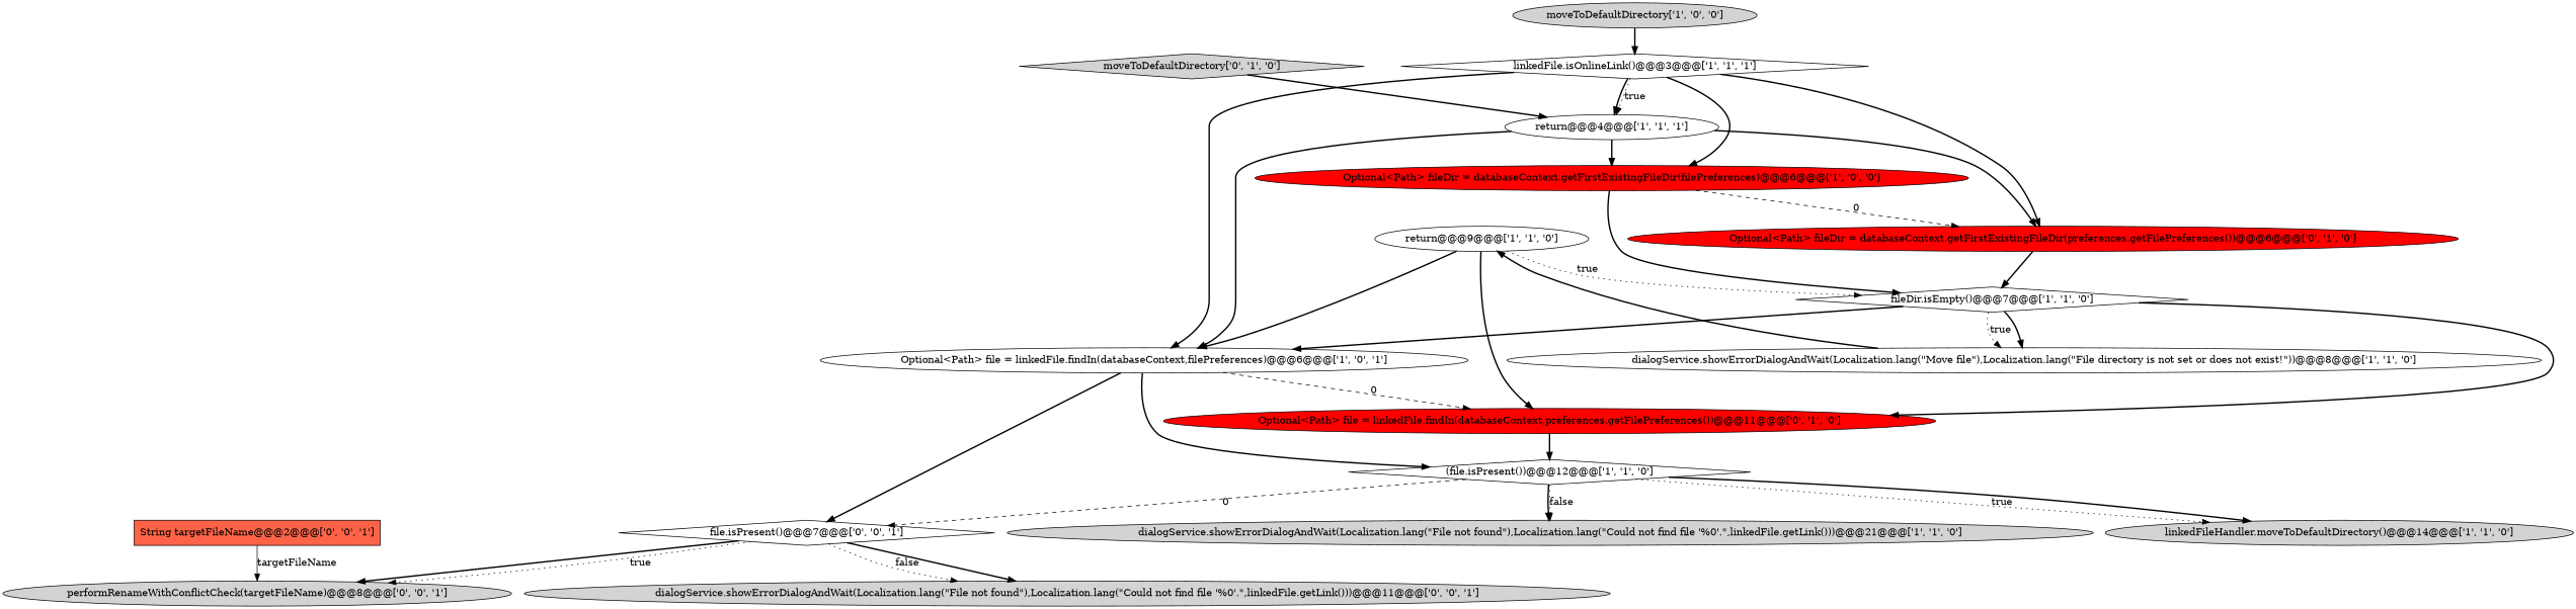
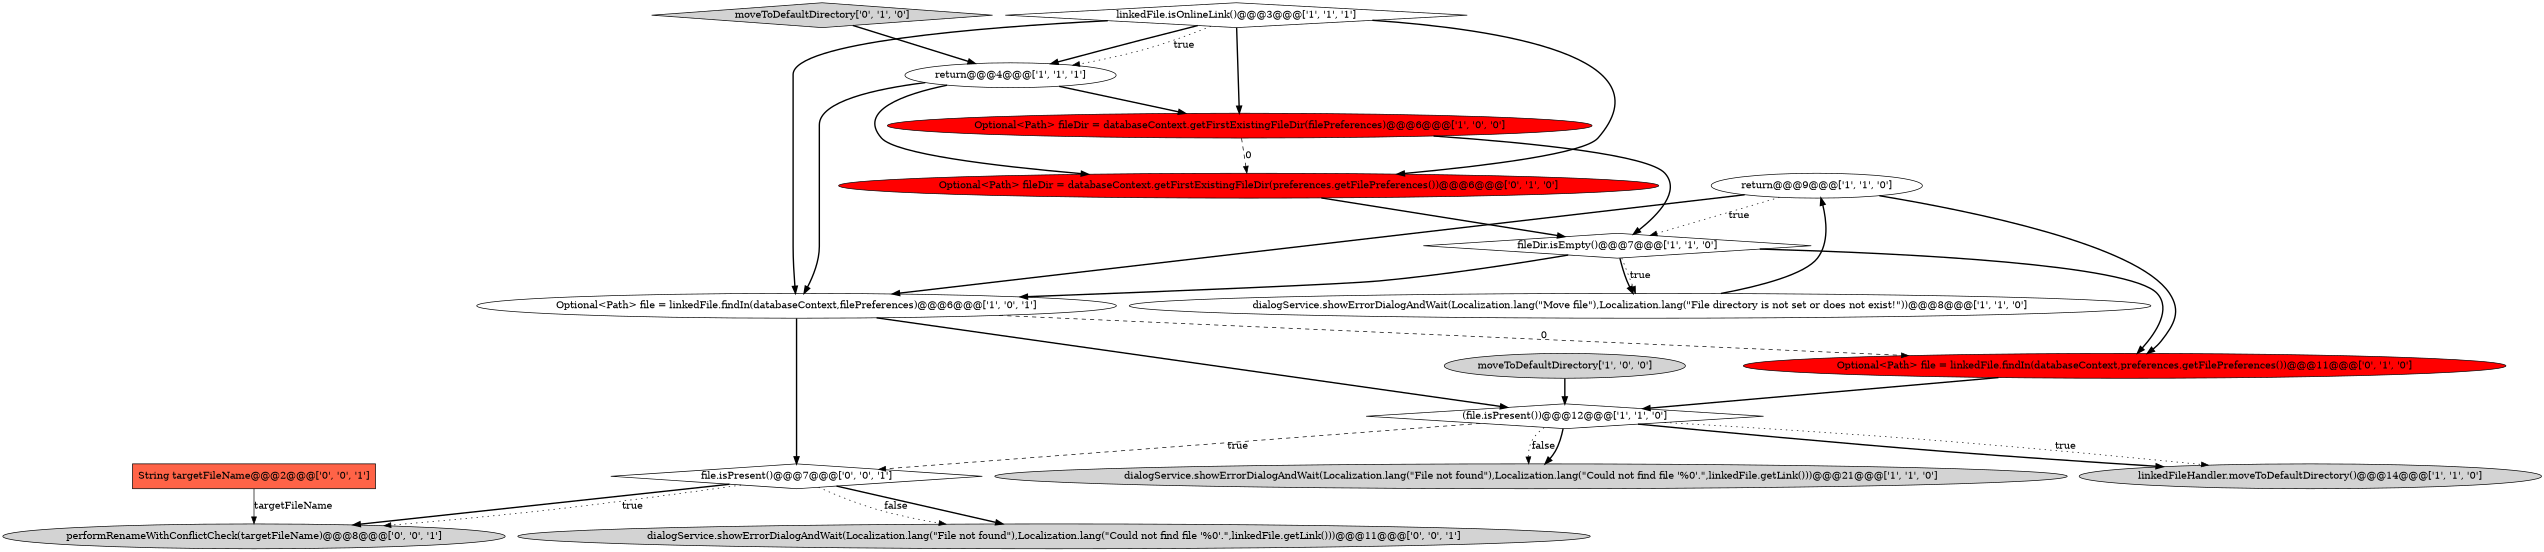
  digraph {
    node [fillcolor=white shape=ellipse style=filled]
    edge [style=bold]
    n1 [label="(file.isPresent())@@@12@@@['1', '1', '0']" shape=diamond]
    n2 [fillcolor=lightgray label="linkedFileHandler.moveToDefaultDirectory()@@@14@@@['1', '1', '0']"]
    n3 [fillcolor=lightgray label="dialogService.showErrorDialogAndWait(Localization.lang(\"File not found\"),Localization.lang(\"Could not find file '%0'.\",linkedFile.getLink()))@@@21@@@['1', '1', '0']"]
    n4 [label="file.isPresent()@@@7@@@['0', '0', '1']" shape=diamond]
    n5 [fillcolor=lightgray label="dialogService.showErrorDialogAndWait(Localization.lang(\"File not found\"),Localization.lang(\"Could not find file '%0'.\",linkedFile.getLink()))@@@11@@@['0', '0', '1']"]
    n6 [fillcolor=lightgray label="performRenameWithConflictCheck(targetFileName)@@@8@@@['0', '0', '1']"]
    n7 [label="dialogService.showErrorDialogAndWait(Localization.lang(\"Move file\"),Localization.lang(\"File directory is not set or does not exist!\"))@@@8@@@['1', '1', '0']"]
    n8 [label="return@@@9@@@['1', '1', '0']"]
    n9 [label="fileDir.isEmpty()@@@7@@@['1', '1', '0']" shape=diamond]
    n10 [label="Optional<Path> file = linkedFile.findIn(databaseContext,filePreferences)@@@6@@@['1', '0', '1']"]
    n11 [fillcolor=red label="Optional<Path> file = linkedFile.findIn(databaseContext,preferences.getFilePreferences())@@@11@@@['0', '1', '0']"]
    n12 [fillcolor=red label="Optional<Path> fileDir = databaseContext.getFirstExistingFileDir(filePreferences)@@@6@@@['1', '0', '0']"]
    n13 [fillcolor=red label="Optional<Path> fileDir = databaseContext.getFirstExistingFileDir(preferences.getFilePreferences())@@@6@@@['0', '1', '0']"]
    n14 [label="linkedFile.isOnlineLink()@@@3@@@['1', '1', '1']" shape=diamond]
    n15 [label="return@@@4@@@['1', '1', '1']"]
    n16 [fillcolor=tomato label="String targetFileName@@@2@@@['0', '0', '1']" shape=box]
    n17 [fillcolor=lightgray label="moveToDefaultDirectory['0', '1', '0']" shape=diamond]
    n18 [fillcolor=lightgray label="moveToDefaultDirectory['1', '0', '0']"]
    n1 -> n2 [label=true style=dotted]
    n1 -> n2
    n1 -> n3 [label=false style=dotted]
    n1 -> n3
-   n1 -> n4 [label=0 style=dashed]
+   n1 -> n4 [label=true style=dashed]
    n4 -> n5
    n4 -> n5 [label=false style=dotted]
    n4 -> n6
    n4 -> n6 [label=true style=dotted]
    n7 -> n8
    n8 -> n9 [label=true style=dotted]
    n8 -> n10
    n8 -> n11
    n9 -> n7
    n9 -> n7 [label=true style=dotted]
    n9 -> n10
    n9 -> n11
    n10 -> n1
    n10 -> n4
    n10 -> n11 [label=0 style=dashed]
    n11 -> n1
    n12 -> n9
    n12 -> n13 [label=0 style=dashed]
    n13 -> n9
    n14 -> n10
    n14 -> n12
    n14 -> n13
    n14 -> n15 [label=true style=dotted]
    n14 -> n15
    n15 -> n10
    n15 -> n12
    n15 -> n13
    n16 -> n6 [label=targetFileName style=solid]
    n17 -> n15
-   n18 -> n14
+   n18 -> n1
  }
